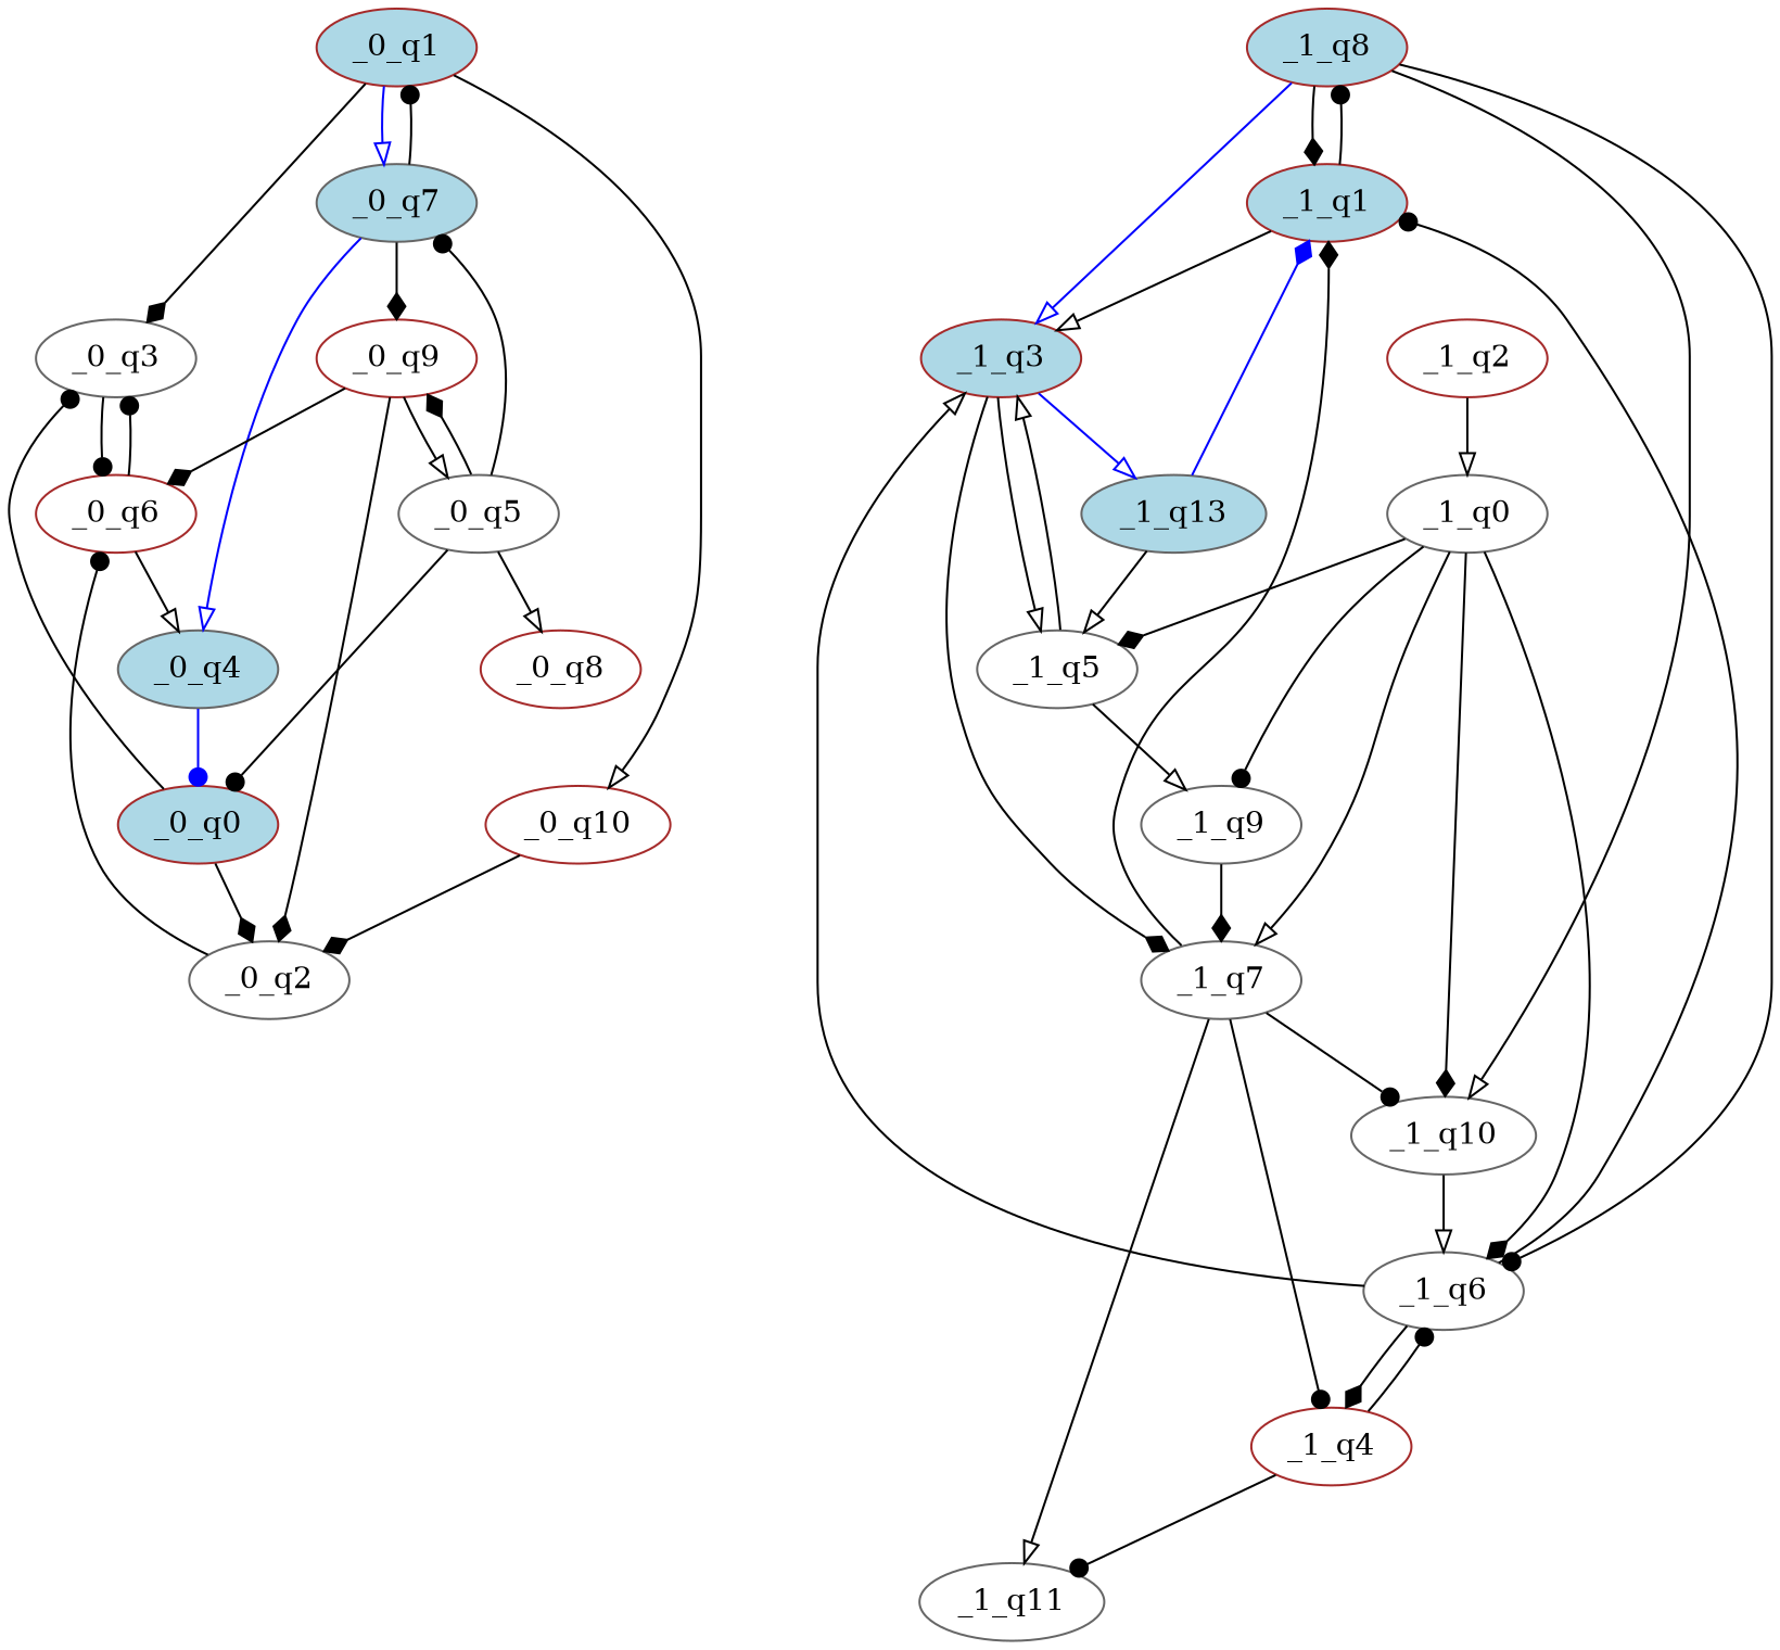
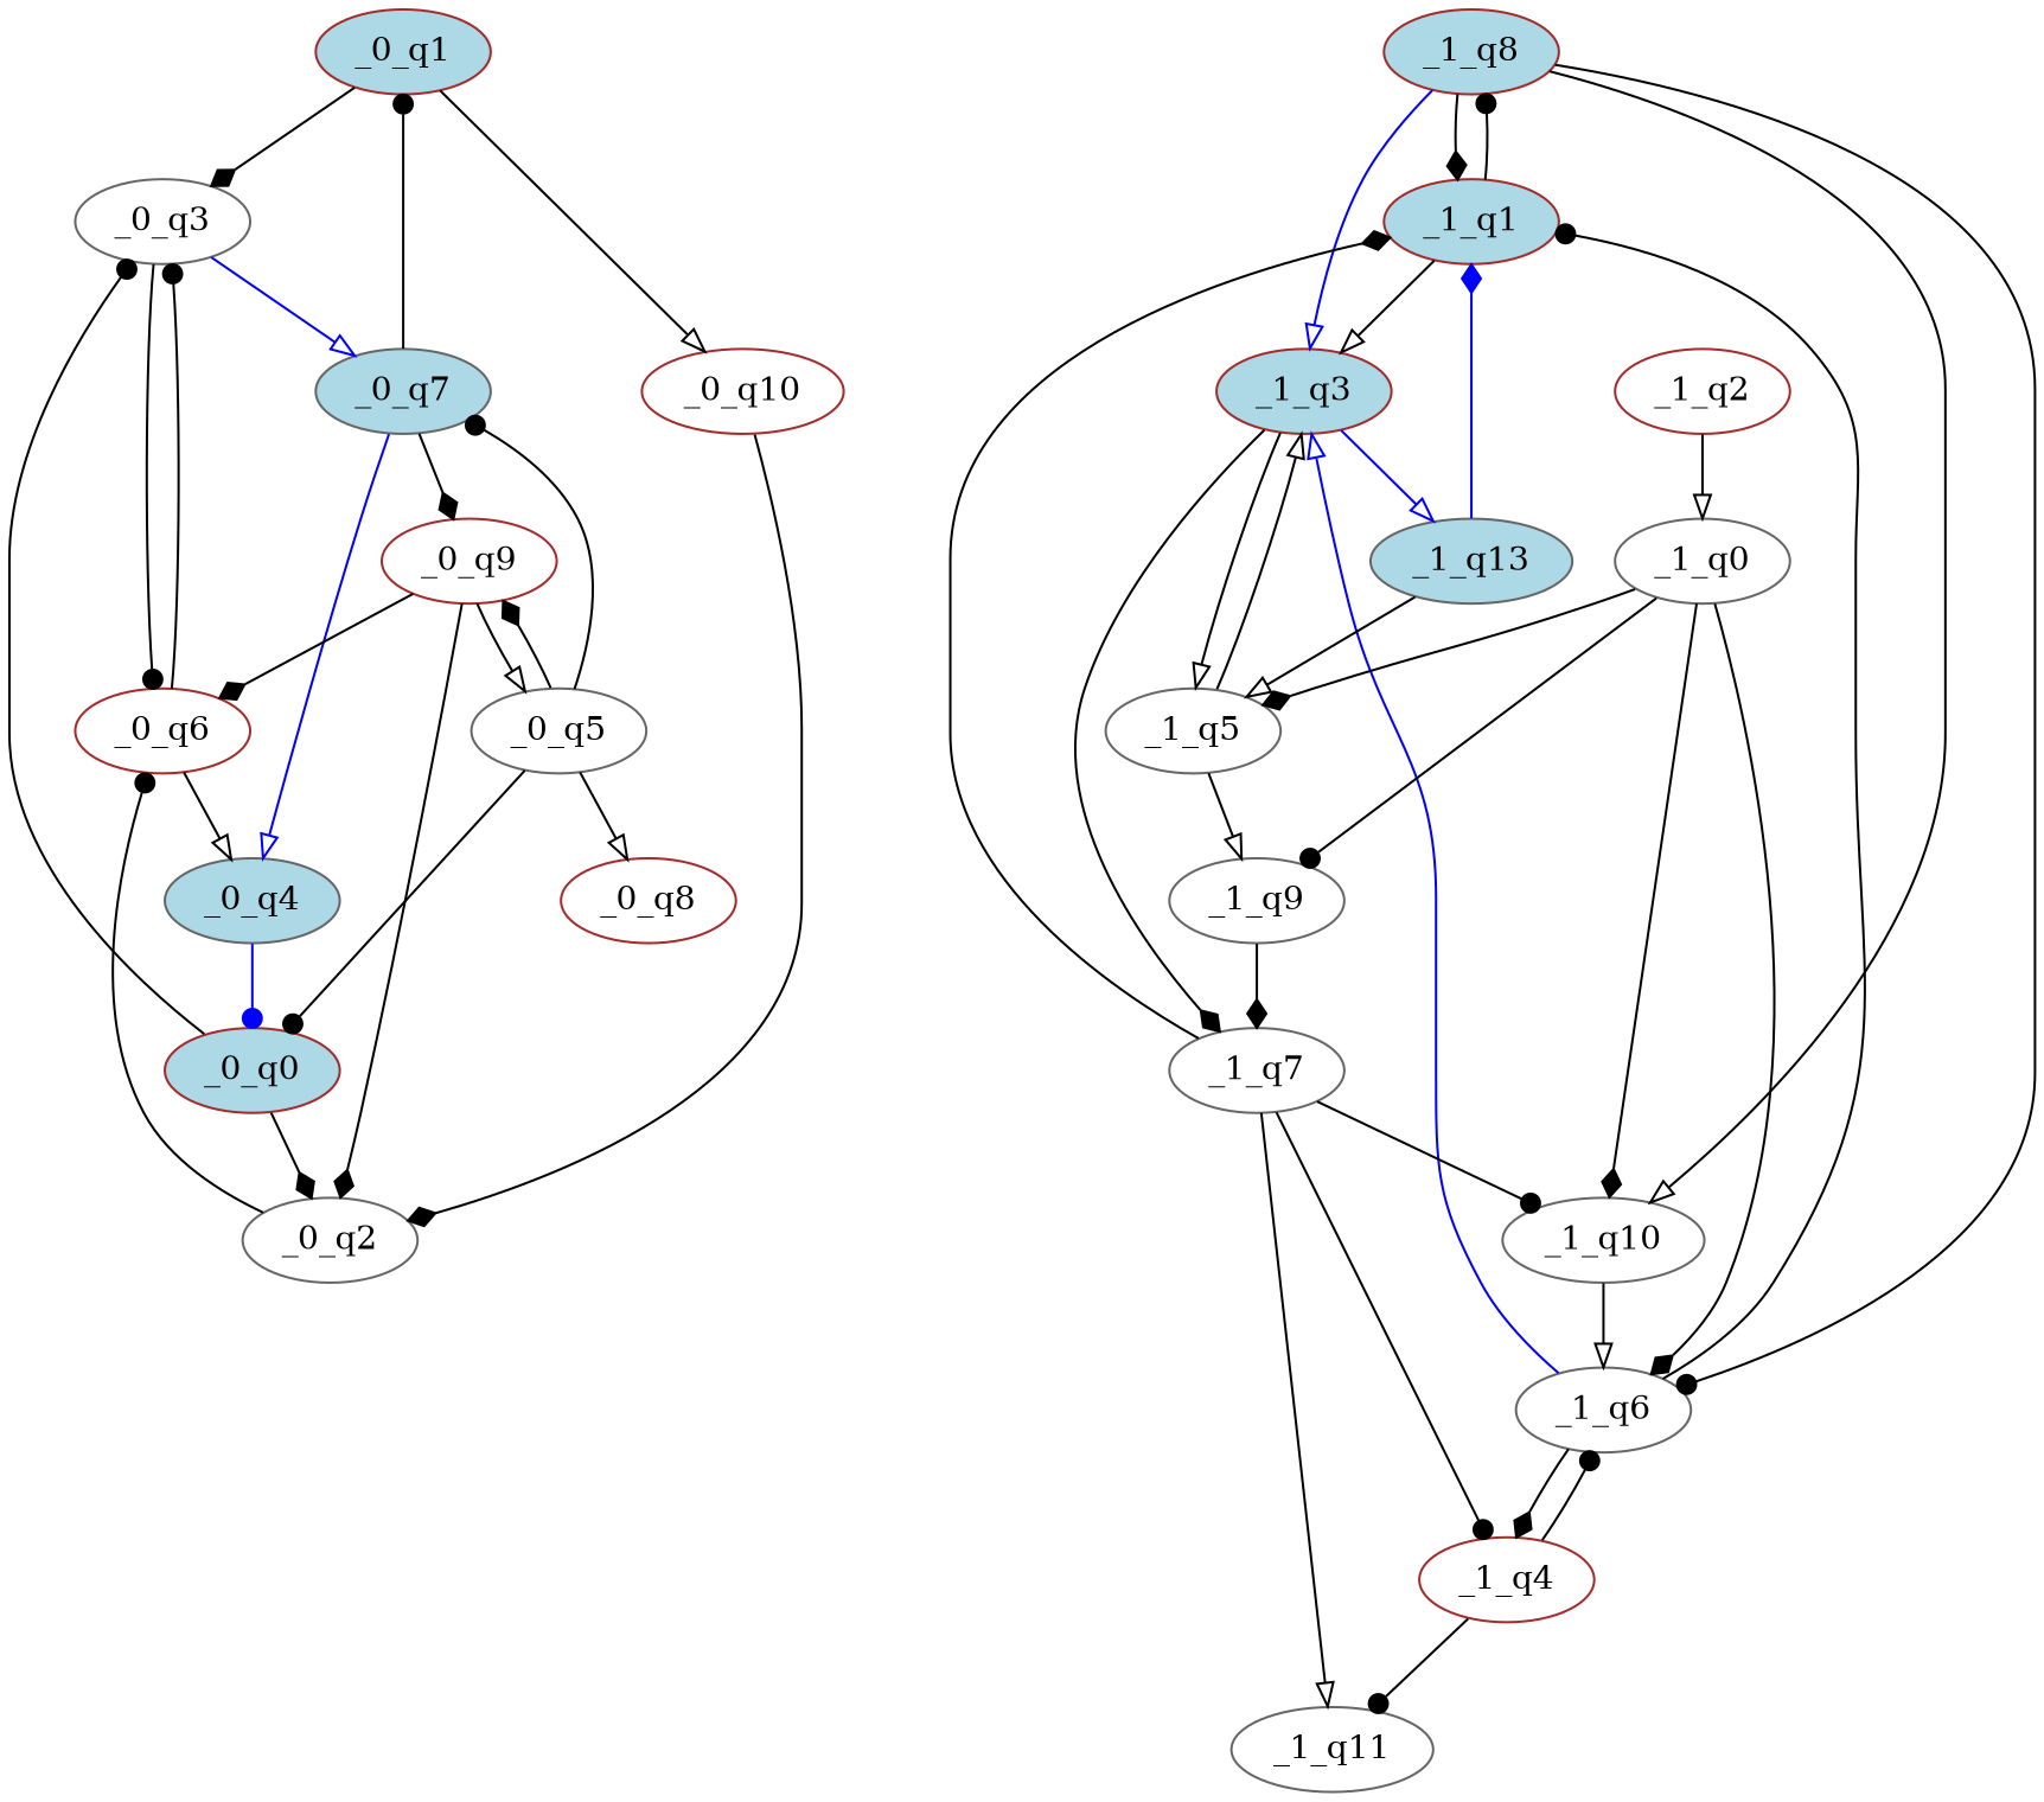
  digraph {
    node [color=gray40]
    edge [arrowhead=onormal]
    _0_q1 [color=brown fillcolor=lightblue initial=1 style=filled]
    _0_q3
    _0_q7 [fillcolor=lightblue style=filled]
    _0_q10 [color=brown]
    _0_q6 [color=brown]
    _0_q4 [fillcolor=lightblue style=filled]
    _0_q9 [color=brown]
    _0_q2
    _0_q0 [color=brown fillcolor=lightblue final=1 style=filled]
    _0_q5
    _0_q8 [color=brown]
    _1_q8 [color=brown fillcolor=lightblue initial=1 style=filled]
    _1_q1 [color=brown fillcolor=lightblue final=1 style=filled]
    _1_q6
    _1_q10
    _1_q3 [color=brown fillcolor=lightblue style=filled]
    _1_q4 [color=brown]
    _1_q5
    _1_q7
    _1_q13 [fillcolor=lightblue style=filled]
    _1_q0
    _1_q9
    _1_q11
    _1_q2 [color=brown]
    _0_q1 -> _0_q3 [arrowhead=diamond]
-   _0_q1 -> _0_q7 [color=blue]
+   _0_q3 -> _0_q7 [color=blue]
    _0_q1 -> _0_q10
    _0_q3 -> _0_q6 [arrowhead=dot]
    _0_q7 -> _0_q1 [arrowhead=dot]
    _0_q7 -> _0_q4 [color=blue]
    _0_q7 -> _0_q9 [arrowhead=diamond]
    _0_q10 -> _0_q2 [arrowhead=diamond]
    _0_q6 -> _0_q3 [arrowhead=dot]
    _0_q6 -> _0_q4
    _0_q4 -> _0_q0 [arrowhead=dot color=blue]
    _0_q9 -> _0_q6 [arrowhead=diamond]
    _0_q9 -> _0_q2 [arrowhead=diamond]
    _0_q9 -> _0_q5
    _0_q2 -> _0_q6 [arrowhead=dot]
    _0_q0 -> _0_q3 [arrowhead=dot]
    _0_q0 -> _0_q2 [arrowhead=diamond]
    _0_q5 -> _0_q7 [arrowhead=dot]
    _0_q5 -> _0_q9 [arrowhead=diamond]
    _0_q5 -> _0_q0 [arrowhead=dot]
    _0_q5 -> _0_q8
    _1_q8 -> _1_q1 [arrowhead=diamond]
    _1_q8 -> _1_q6 [arrowhead=dot]
    _1_q8 -> _1_q10
    _1_q8 -> _1_q3 [color=blue]
    _1_q1 -> _1_q8 [arrowhead=dot]
    _1_q1 -> _1_q3
    _1_q6 -> _1_q1 [arrowhead=dot]
-   _1_q6 -> _1_q3
+   _1_q6 -> _1_q3 [color=blue]
    _1_q6 -> _1_q4 [arrowhead=diamond]
    _1_q10 -> _1_q6
    _1_q3 -> _1_q5
    _1_q3 -> _1_q7 [arrowhead=diamond]
    _1_q3 -> _1_q13 [color=blue]
    _1_q4 -> _1_q6 [arrowhead=dot]
    _1_q4 -> _1_q11 [arrowhead=dot]
    _1_q5 -> _1_q3
    _1_q5 -> _1_q9
    _1_q7 -> _1_q1 [arrowhead=diamond]
    _1_q7 -> _1_q10 [arrowhead=dot]
    _1_q7 -> _1_q4 [arrowhead=dot]
    _1_q7 -> _1_q11
    _1_q13 -> _1_q1 [arrowhead=diamond color=blue]
    _1_q13 -> _1_q5
    _1_q0 -> _1_q6 [arrowhead=diamond]
    _1_q0 -> _1_q10 [arrowhead=diamond]
    _1_q0 -> _1_q5 [arrowhead=diamond]
-   _1_q0 -> _1_q7
    _1_q0 -> _1_q9 [arrowhead=dot]
    _1_q9 -> _1_q7 [arrowhead=diamond]
    _1_q2 -> _1_q0
  }
